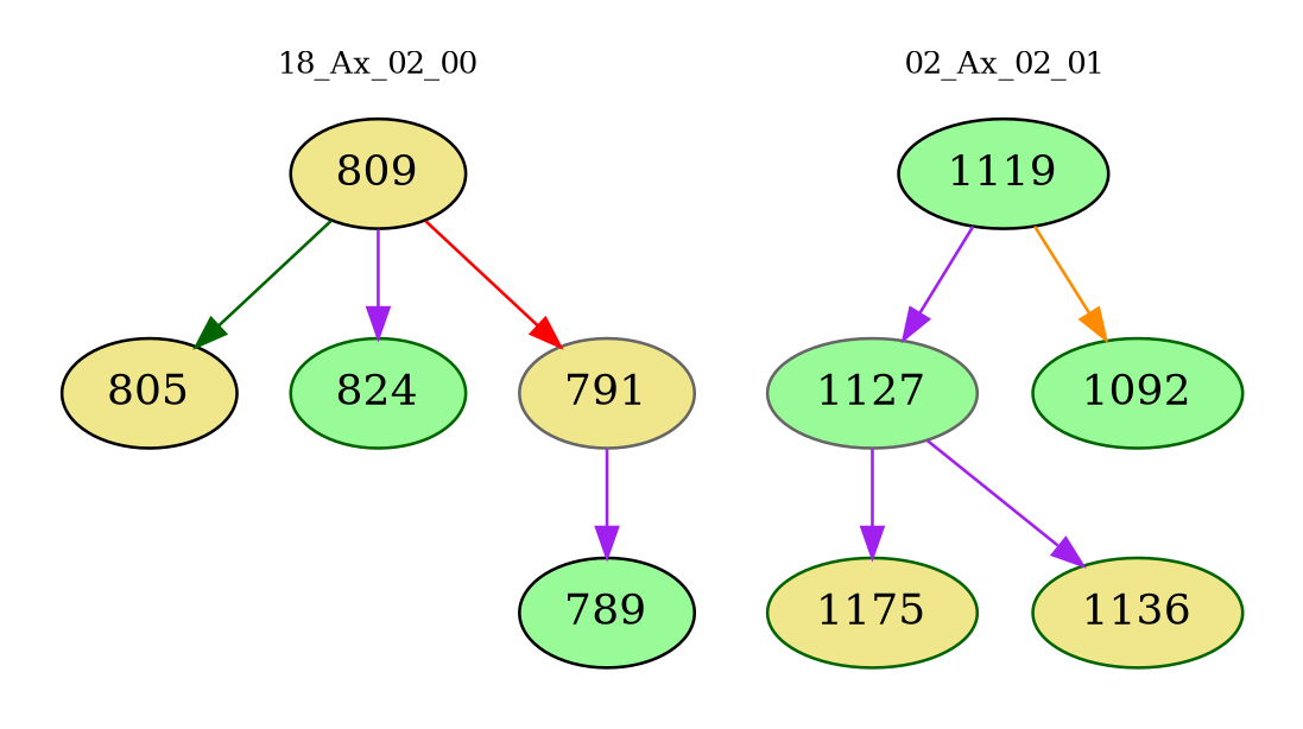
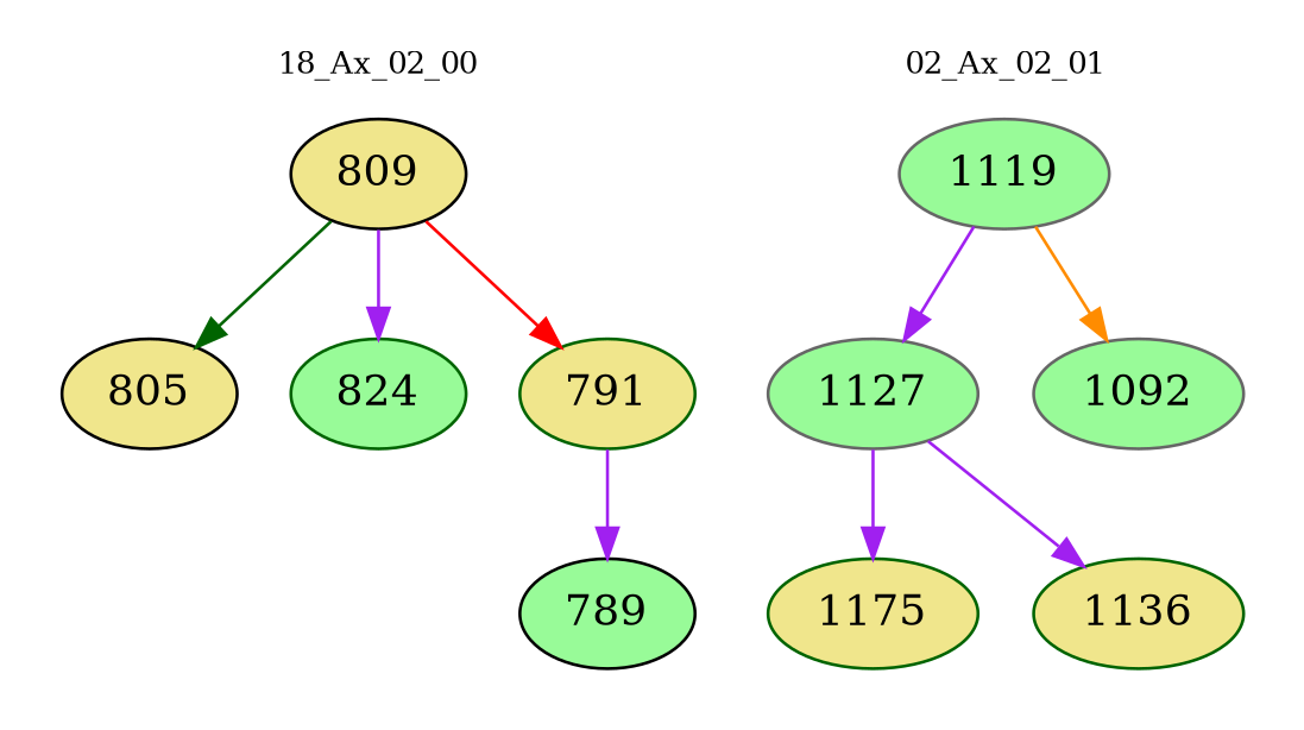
  digraph {
    node [color=darkgreen fillcolor=khaki style=filled]
    edge [color=purple]
    n1 [color=black label=809]
    n2 [color=black label=805]
    n3 [fillcolor=palegreen label=824]
-   n4 [color=gray40 label=791]
+   n4 [label=791]
    n5 [color=black fillcolor=palegreen label=789]
    n6 [color=gray40 fillcolor=palegreen label=1127]
    n7 [label=1175]
    n8 [label=1136]
-   n9 [color=black fillcolor=palegreen label=1119]
-   n10 [fillcolor=palegreen label=1092]
+   n9 [color=gray40 fillcolor=palegreen label=1119]
+   n10 [color=gray40 fillcolor=palegreen label=1092]
    subgraph cluster_1 {
      color=white
      fontsize=10
      label="18_Ax_02_00"
      n1
      n2
      n3
      n4
      n5
    }
    subgraph cluster_2 {
      color=white
      fontsize=10
      label="02_Ax_02_01"
      n6
      n7
      n8
      n9
      n10
    }
    n1 -> n2 [color=darkgreen]
    n1 -> n3
    n1 -> n4 [color=red]
    n4 -> n5
    n6 -> n7
    n6 -> n8
    n9 -> n6
    n9 -> n10 [color=darkorange]
  }
